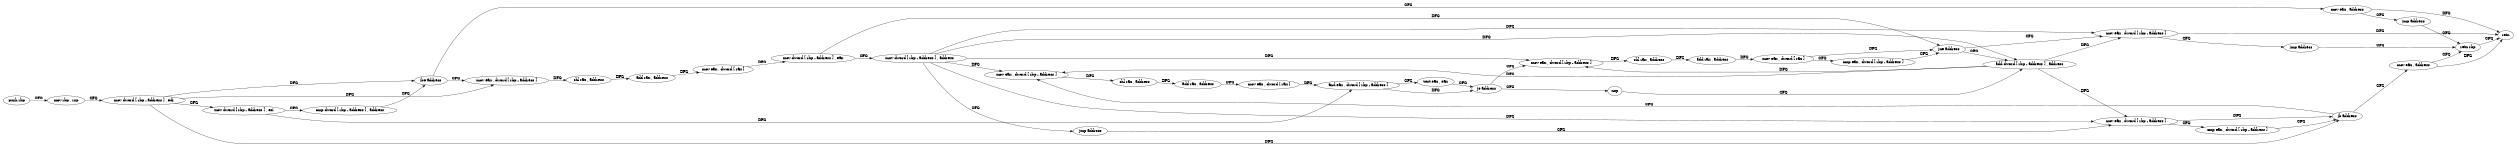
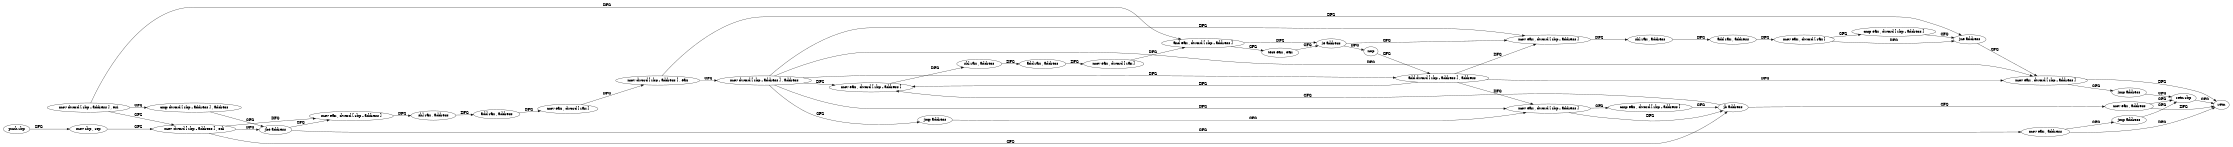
  digraph {
    rankdir=LR
    n1 [label="push rbp"]
    n2 [label="mov rbp , rsp"]
    n3 [label="mov dword [ rbp - address ] , edi"]
    n4 [label="mov dword [ rbp - address ] , esi"]
    n5 [label="jbe address"]
    n6 [label="mov eax , dword [ rbp - address ]"]
    n7 [label="jb address"]
    n8 [label="cmp dword [ rbp - address ] , address"]
    n9 [label="and eax , dword [ rbp - address ]"]
    n10 [label="mov eax , address"]
    n11 [label="shl rax , address"]
    n12 [label="mov eax , dword [ rbp - address ]"]
    n13 [label="mov eax , address"]
    n14 [label="test eax , eax"]
    n15 [label="je address"]
    n16 [label="jmp address"]
    n17 [label=retn]
    n18 [label="add rax , address"]
    n19 [label="retn rbp"]
    n20 [label="mov eax , dword [ rax ]"]
    n21 [label="mov dword [ rbp - address ] , eax"]
    n22 [label="mov dword [ rbp - address ] , address"]
    n23 [label="jne address"]
    n24 [label="jmp address"]
    n25 [label="mov eax , dword [ rbp - address ]"]
    n26 [label="mov eax , dword [ rbp - address ]"]
    n27 [label="add dword [ rbp - address ] , address"]
    n28 [label="mov eax , dword [ rbp - address ]"]
    n29 [label="cmp eax , dword [ rbp - address ]"]
    n30 [label="shl rax , address"]
    n31 [label="shl rax , address"]
    n32 [label="jmp address"]
    n33 [label="add rax , address"]
    n34 [label="mov eax , dword [ rax ]"]
    n35 [label=nop]
    n36 [label="add rax , address"]
    n37 [label="mov eax , dword [ rax ]"]
    n38 [label="cmp eax , dword [ rbp - address ]"]
    n1 -> n2 [label=CFG]
    n2 -> n3 [label=CFG]
-   n3 -> n4 [label=CFG]
+   n4 -> n3 [label=CFG]
    n3 -> n5 [label=DFG]
    n3 -> n6 [label=DFG]
-   n3 -> n7 [label=DFG]
+   n3 -> n7 [label=CFG]
    n4 -> n8 [label=CFG]
    n4 -> n9 [label=DFG]
    n5 -> n6 [label=CFG]
    n5 -> n10 [label=CFG]
    n6 -> n11 [label=DFG]
    n7 -> n12 [label=CFG]
    n7 -> n13 [label=CFG]
    n8 -> n5 [label=CFG]
    n9 -> n14 [label=CFG]
    n9 -> n15 [label=DFG]
    n10 -> n16 [label=CFG]
    n10 -> n17 [label=DFG]
    n11 -> n18 [label=DFG]
    n12 -> n30 [label=DFG]
    n13 -> n17 [label=DFG]
    n13 -> n19 [label=CFG]
    n14 -> n15 [label=CFG]
    n15 -> n26 [label=CFG]
-   n15 -> n35 [label=CFG]
+   n15 -> n35 [label=DFG]
    n16 -> n19 [label=CFG]
    n18 -> n20 [label=DFG]
    n19 -> n17 [label=CFG]
    n20 -> n21 [label=DFG]
    n21 -> n22 [label=CFG]
    n21 -> n23 [label=DFG]
    n22 -> n12 [label=DFG]
    n22 -> n24 [label=CFG]
    n22 -> n25 [label=DFG]
    n22 -> n26 [label=DFG]
    n22 -> n27 [label=DFG]
    n22 -> n28 [label=DFG]
-   n23 -> n27 [label=CFG]
    n23 -> n28 [label=CFG]
    n24 -> n25 [label=CFG]
    n25 -> n7 [label=DFG]
    n25 -> n29 [label=CFG]
    n26 -> n31 [label=DFG]
    n27 -> n12 [label=DFG]
    n27 -> n25 [label=DFG]
    n27 -> n26 [label=DFG]
    n27 -> n28 [label=DFG]
    n28 -> n17 [label=DFG]
    n28 -> n32 [label=CFG]
    n29 -> n7 [label=CFG]
    n30 -> n33 [label=DFG]
    n31 -> n36 [label=DFG]
    n32 -> n19 [label=CFG]
    n33 -> n34 [label=DFG]
    n34 -> n9 [label=DFG]
    n35 -> n27 [label=CFG]
    n36 -> n37 [label=DFG]
    n37 -> n23 [label=DFG]
    n37 -> n38 [label=CFG]
    n38 -> n23 [label=CFG]
  }
